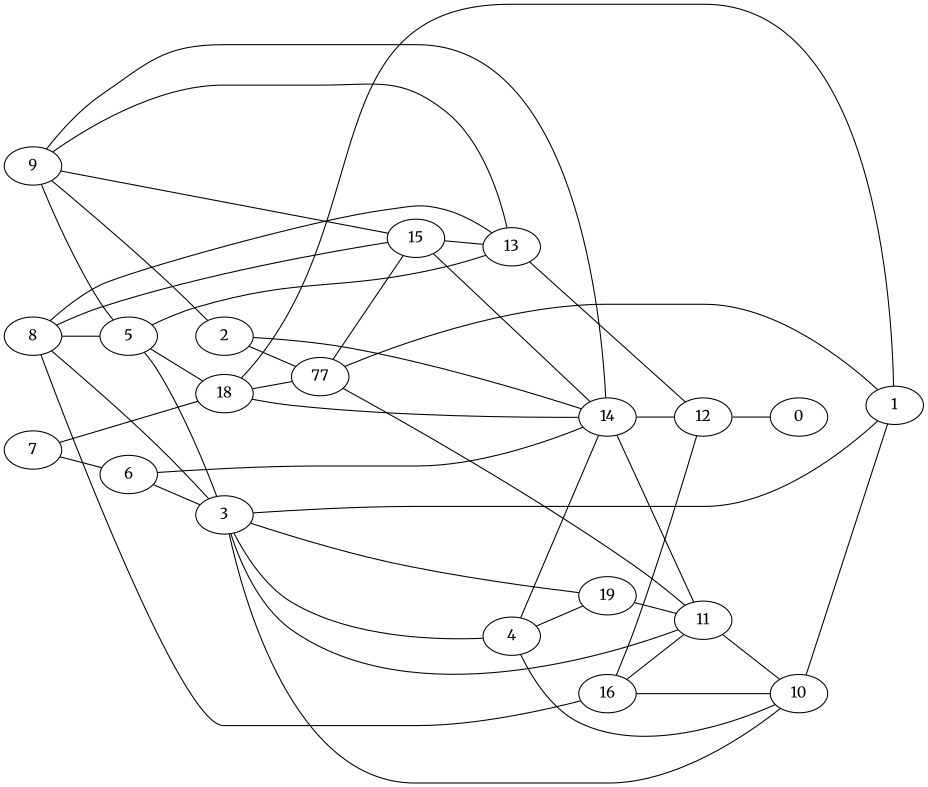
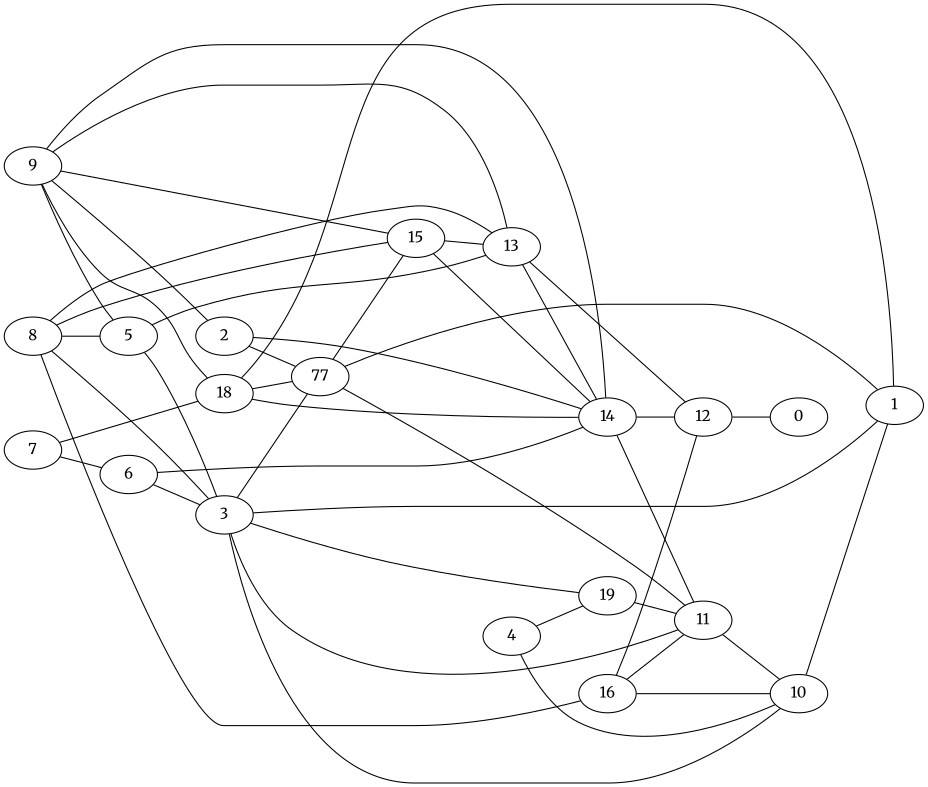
  digraph {
    fontname=Merriweather
    rankdir=LR
    node [fontname=Merriweather]
    edge [color=black dir=none fontname=Merriweather]
    18
    1
    n3 [label=77]
    14
    2
    15
    11
    7
    6
    3
    12
    0
    4
    10
    19
    8
    16
    5
    13
    9
    subgraph sub_1 {
      18
      1
      n3
      14
      2
      15
      11
      7
      6
      3
      12
      0
      4
      10
      19
      8
      16
      5
      13
      9
    }
    18 -> 1
    18 -> n3
    18 -> 14
    n3 -> 1
    n3 -> 15
    n3 -> 11
    14 -> 11
    14 -> 12
    2 -> n3
    2 -> 14
    15 -> 14
    15 -> 13
    11 -> 10
    7 -> 18
    7 -> 6
    6 -> 14
    6 -> 3
    3 -> 1
-   3 -> 4
+   3 -> n3
    3 -> 11
    3 -> 10
    3 -> 19
    12 -> 0
-   4 -> 14
+   13 -> 14
    4 -> 10
    4 -> 19
    10 -> 1
    19 -> 11
    8 -> 15
    8 -> 3
    8 -> 16
    8 -> 5
    8 -> 13
    16 -> 11
    16 -> 12
    16 -> 10
    5 -> 3
    5 -> 13
    13 -> 12
-   5 -> 18
+   9 -> 18
    9 -> 14
    9 -> 2
    9 -> 15
    9 -> 5
    9 -> 13
  }
